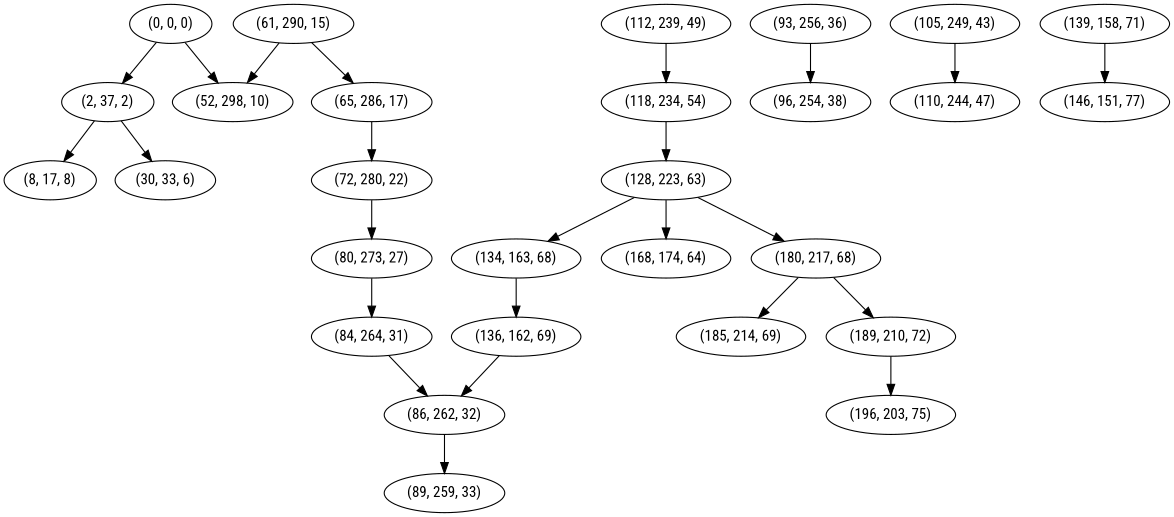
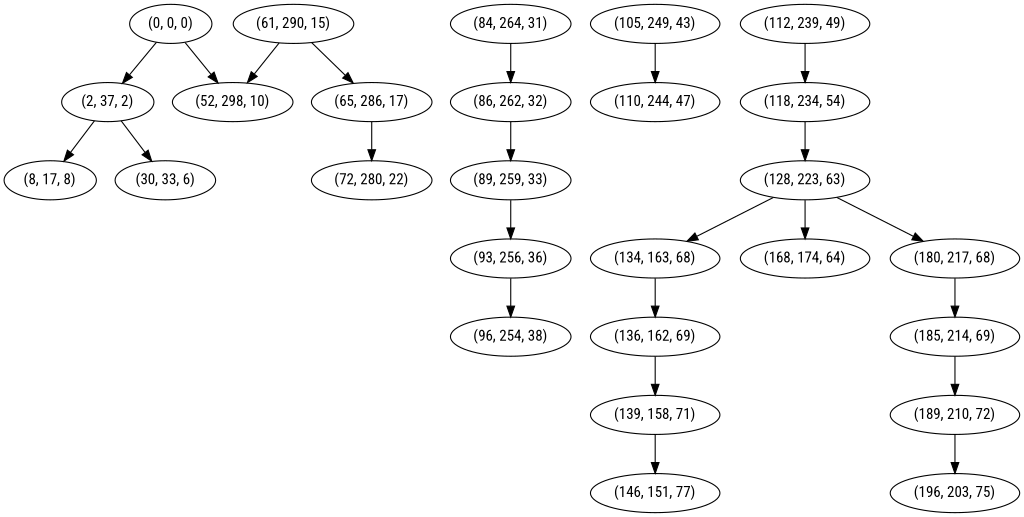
  digraph {
    fontname="Roboto Condensed"
    node [fontname="Roboto Condensed"]
    edge [fontname="Roboto Condensed"]
    "(0, 0, 0)"
    "(2, 37, 2)"
    "(52, 298, 10)"
    "(8, 17, 8)"
    "(30, 33, 6)"
    "(61, 290, 15)"
    "(65, 286, 17)"
    "(72, 280, 22)"
-   "(80, 273, 27)"
    "(84, 264, 31)"
    "(86, 262, 32)"
    "(89, 259, 33)"
    "(93, 256, 36)"
    "(96, 254, 38)"
    "(105, 249, 43)"
    "(110, 244, 47)"
    "(112, 239, 49)"
    "(118, 234, 54)"
    "(128, 223, 63)"
    "(134, 163, 68)"
    "(168, 174, 64)"
    "(180, 217, 68)"
    "(136, 162, 69)"
    "(185, 214, 69)"
    "(139, 158, 71)"
    "(146, 151, 77)"
    "(189, 210, 72)"
    "(196, 203, 75)"
    "(0, 0, 0)" -> "(2, 37, 2)"
    "(0, 0, 0)" -> "(52, 298, 10)"
    "(2, 37, 2)" -> "(8, 17, 8)"
    "(2, 37, 2)" -> "(30, 33, 6)"
    "(61, 290, 15)" -> "(52, 298, 10)"
    "(61, 290, 15)" -> "(65, 286, 17)"
    "(65, 286, 17)" -> "(72, 280, 22)"
-   "(72, 280, 22)" -> "(80, 273, 27)"
-   "(80, 273, 27)" -> "(84, 264, 31)"
    "(84, 264, 31)" -> "(86, 262, 32)"
    "(86, 262, 32)" -> "(89, 259, 33)"
+   "(89, 259, 33)" -> "(93, 256, 36)"
    "(93, 256, 36)" -> "(96, 254, 38)"
    "(105, 249, 43)" -> "(110, 244, 47)"
    "(112, 239, 49)" -> "(118, 234, 54)"
    "(118, 234, 54)" -> "(128, 223, 63)"
    "(128, 223, 63)" -> "(134, 163, 68)"
    "(128, 223, 63)" -> "(168, 174, 64)"
    "(128, 223, 63)" -> "(180, 217, 68)"
    "(134, 163, 68)" -> "(136, 162, 69)"
    "(180, 217, 68)" -> "(185, 214, 69)"
-   "(136, 162, 69)" -> "(86, 262, 32)"
-   "(180, 217, 68)" -> "(189, 210, 72)"
+   "(136, 162, 69)" -> "(139, 158, 71)"
+   "(185, 214, 69)" -> "(189, 210, 72)"
    "(139, 158, 71)" -> "(146, 151, 77)"
    "(189, 210, 72)" -> "(196, 203, 75)"
  }
